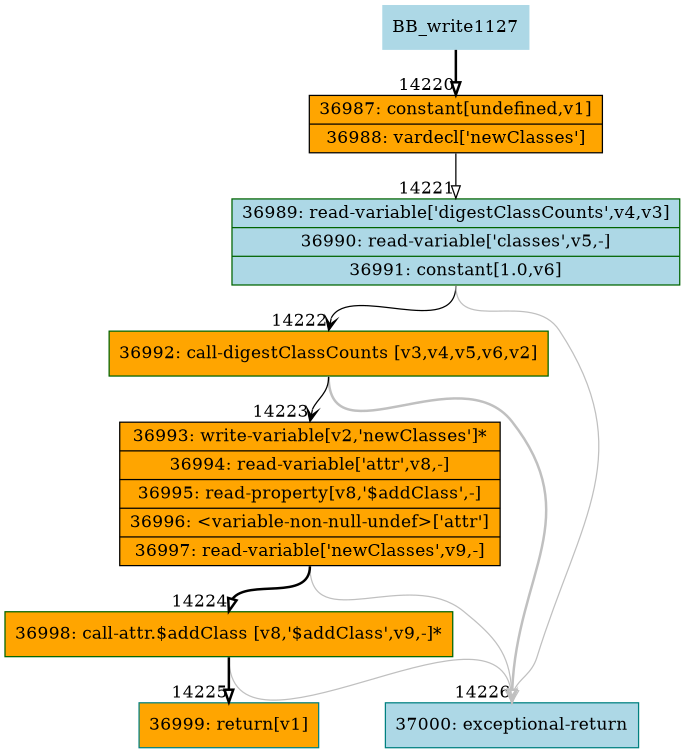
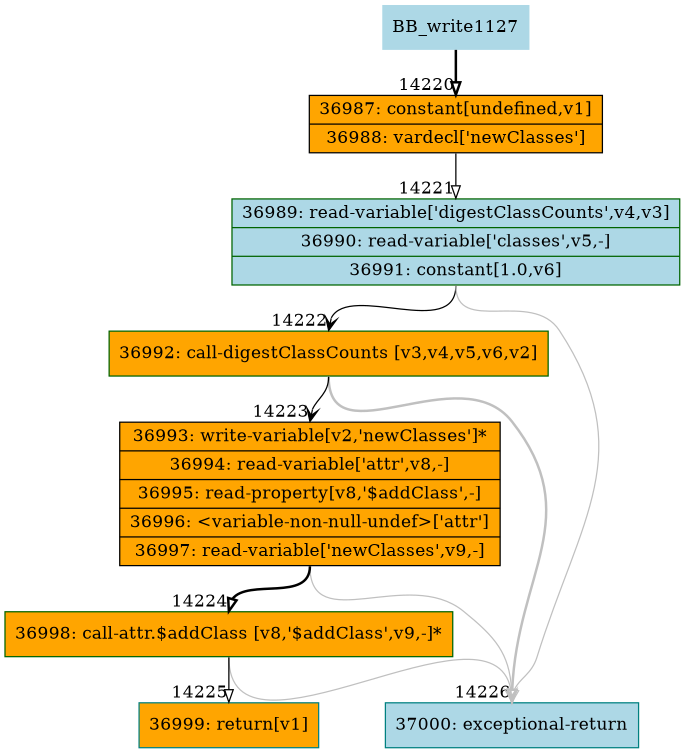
  digraph {
    rankdir=TD
    node [color=teal fillcolor=orange shape=record style=filled]
    edge [arrowhead=onormal headport=n style=solid tailport=s]
    n1 [fillcolor=lightblue label=BB_write1127 shape=none]
    n2 [color=black label="{36987: constant[undefined,v1]|36988: vardecl['newClasses']}"]
    n3 [color=darkgreen fillcolor=lightblue label="{36989: read-variable['digestClassCounts',v4,v3]|36990: read-variable['classes',v5,-]|36991: constant[1.0,v6]}"]
    n4 [color=darkgreen label="{36992: call-digestClassCounts [v3,v4,v5,v6,v2]}"]
    n5 [fillcolor=lightblue label="{37000: exceptional-return}"]
    n6 [color=black label="{36993: write-variable[v2,'newClasses']*|36994: read-variable['attr',v8,-]|36995: read-property[v8,'$addClass',-]|36996: \<variable-non-null-undef\>['attr']|36997: read-variable['newClasses',v9,-]}"]
    n7 [color=darkgreen label="{36998: call-attr.$addClass [v8,'$addClass',v9,-]*}"]
    n8 [label="{36999: return[v1]}"]
    n1 -> n2 [headlabel="    14220" style=bold]
    n2 -> n3 [headlabel="      14221"]
    n3 -> n4 [arrowhead=vee headlabel="      14222"]
    n3 -> n5 [color=gray headlabel="      14226"]
    n4 -> n5 [color=gray style=bold]
    n4 -> n6 [arrowhead=vee headlabel="      14223"]
    n6 -> n5 [color=gray]
    n6 -> n7 [headlabel="      14224" style=bold]
    n7 -> n5 [arrowhead=vee color=gray]
-   n7 -> n8 [headlabel="      14225" style=bold]
+   n7 -> n8 [headlabel="      14225"]
  }
